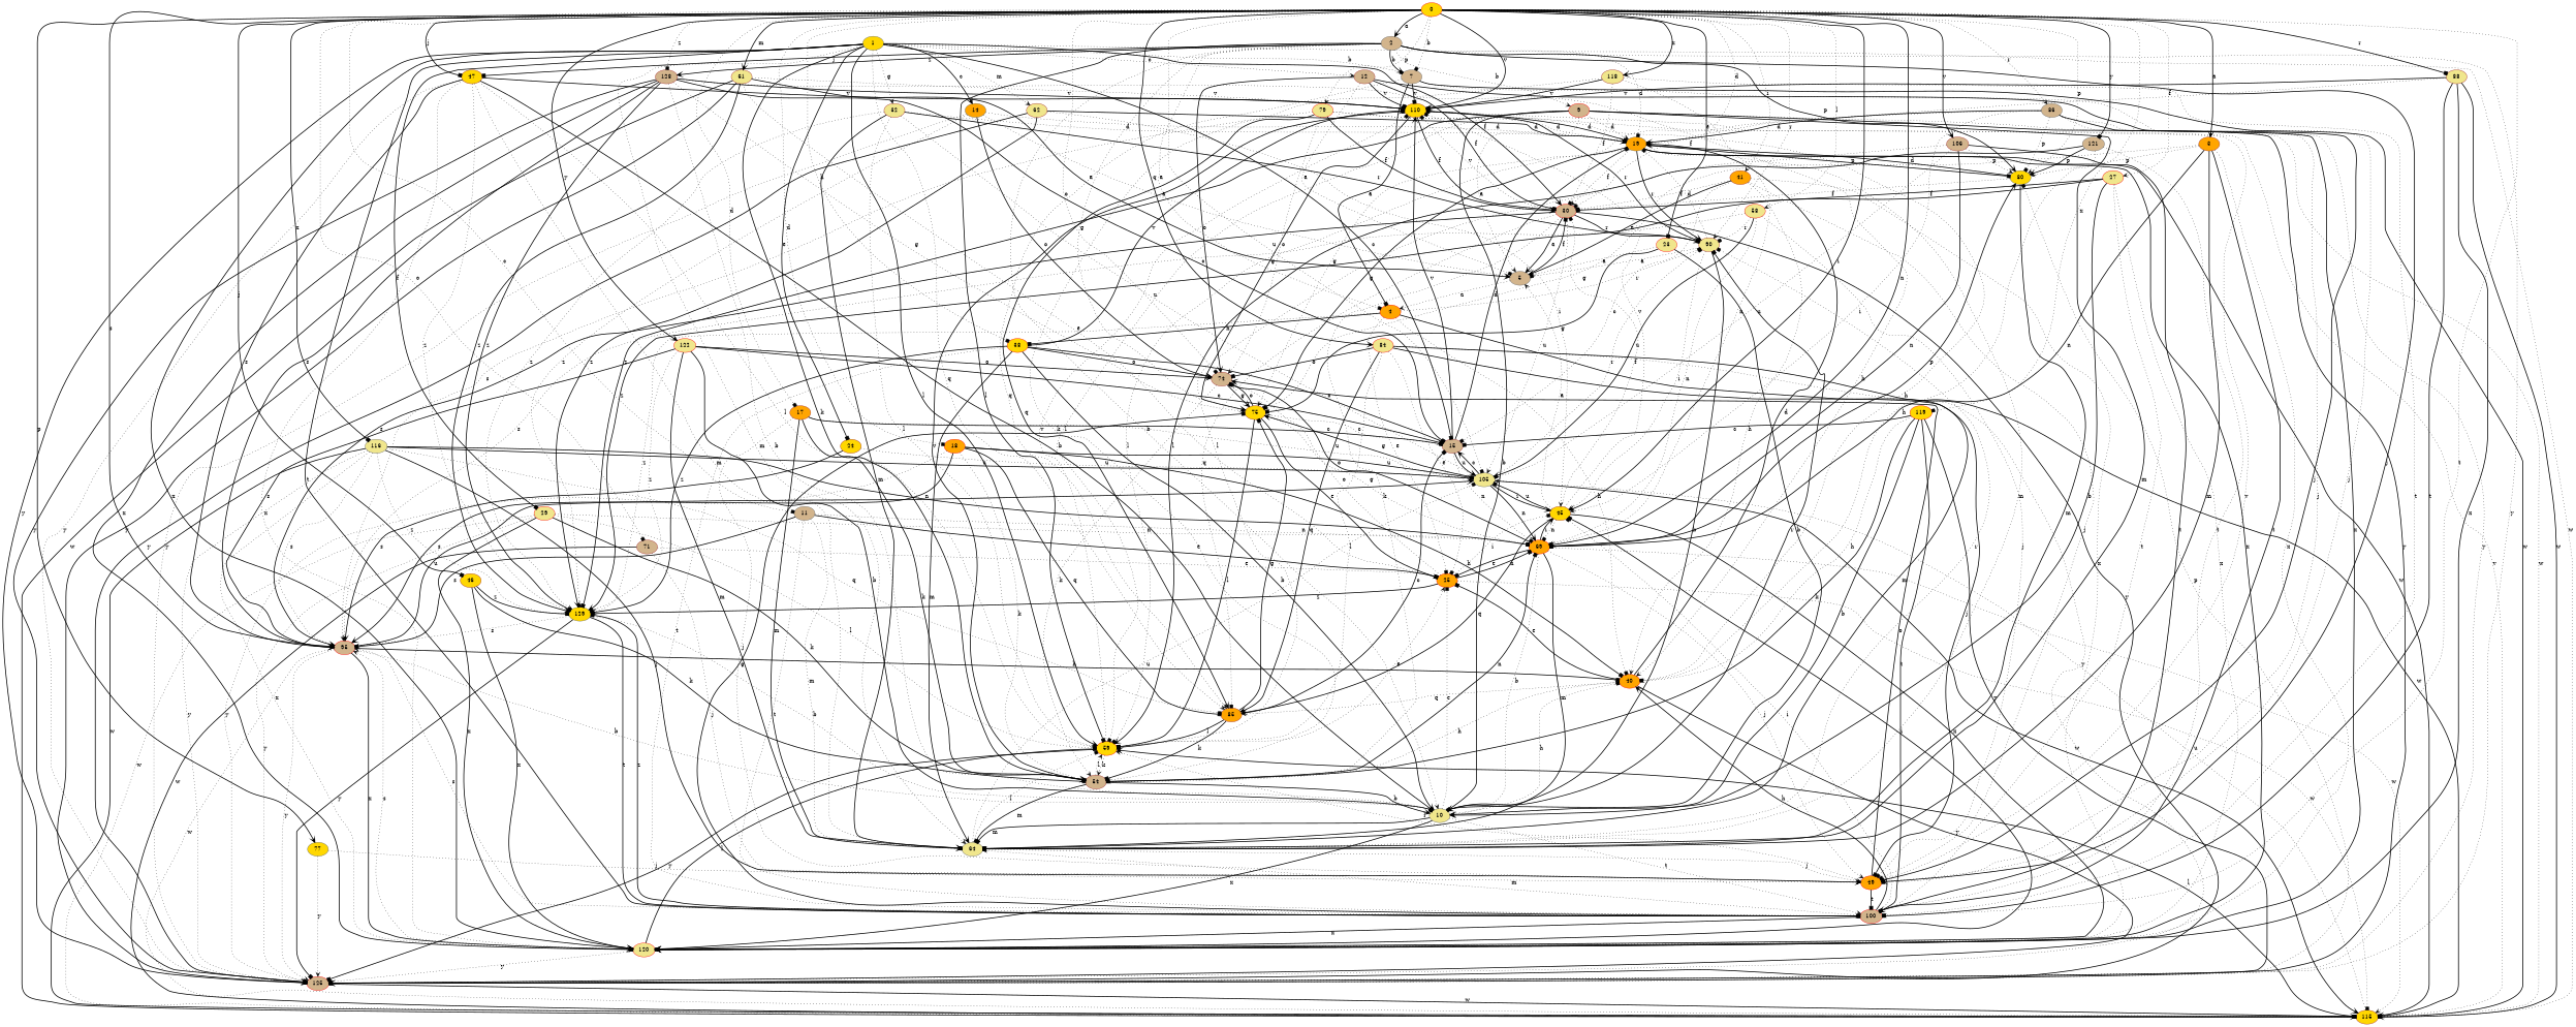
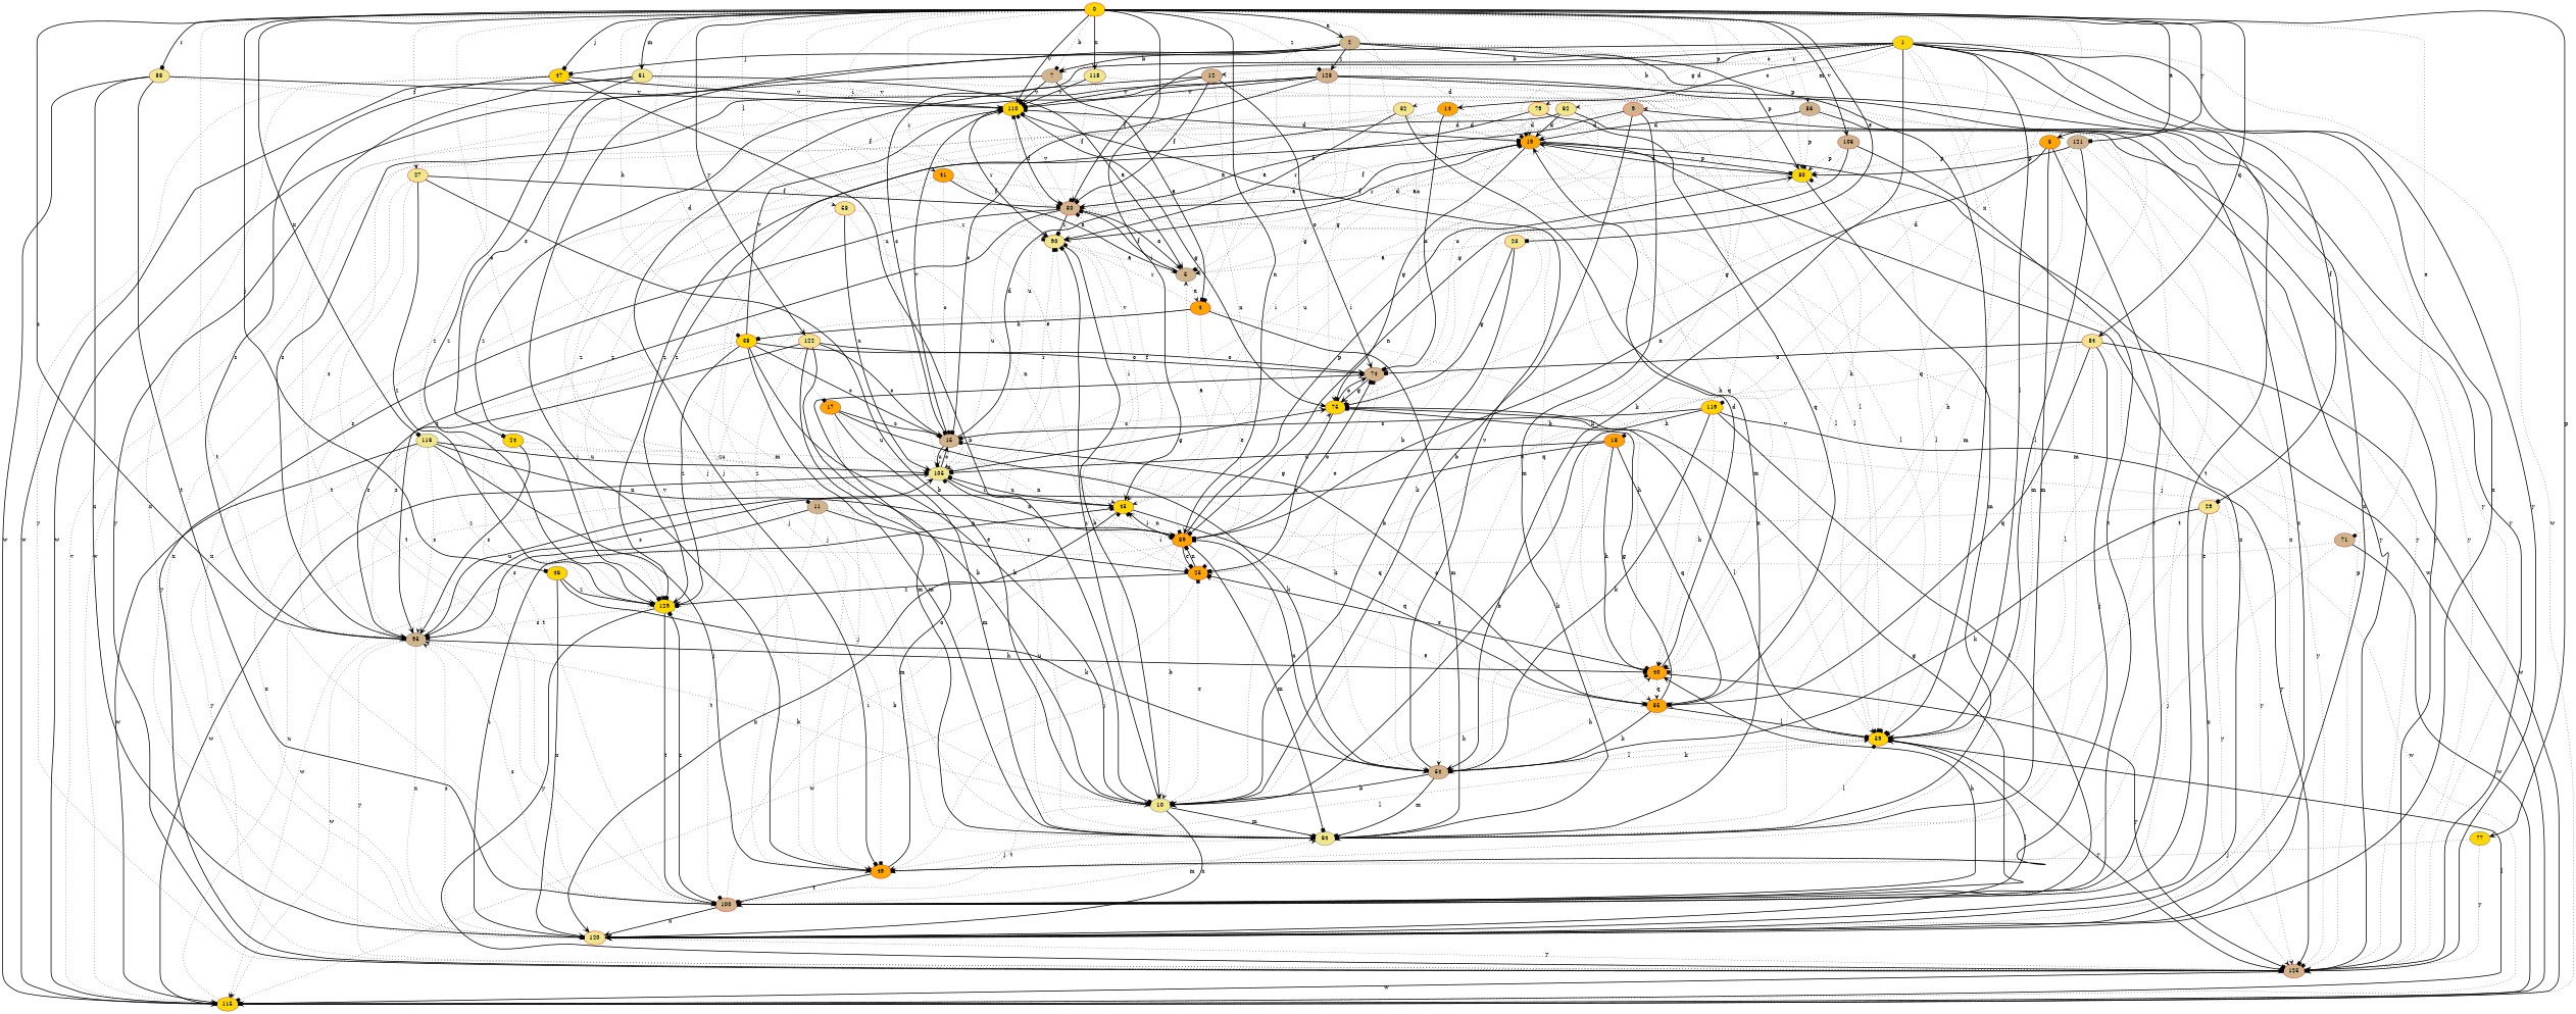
  strict digraph {
    node [color=brown fillcolor=tan style=filled]
    edge [arrowhead=vee style=bold]
    0 [color=red fillcolor=gold]
    2 [color=gray40]
    3 [fillcolor=orange]
    7 [color=gray40]
    11 [color=gray40]
    17 [fillcolor=orange]
    18 [color=red fillcolor=orange]
    19 [color=gray40 fillcolor=orange]
    23 [color=red fillcolor=khaki]
    27 [color=red fillcolor=khaki]
    38 [color=red fillcolor=gold]
    41 [fillcolor=orange]
    45 [fillcolor=gold]
    46 [fillcolor=gold]
    47 [fillcolor=gold]
    58 [color=red fillcolor=khaki]
    61 [fillcolor=khaki]
    69 [color=red fillcolor=orange]
    71
    74
    77 [color=gray40 fillcolor=gold]
    79 [color=red fillcolor=khaki]
    80 [color=gray40 fillcolor=gold]
    84 [color=red fillcolor=khaki]
    86 [color=gray40]
    88 [fillcolor=khaki]
    90 [fillcolor=khaki]
-   95 [color=red]
+   95 [color=gray40]
    100 [color=red]
    105 [color=gray40 fillcolor=khaki]
    106
    110 [fillcolor=gold]
    116 [color=gray40 fillcolor=khaki]
    118 [fillcolor=khaki]
    119 [color=red fillcolor=gold]
    121 [color=gray40]
    122 [color=red fillcolor=khaki]
    128
    59 [color=red fillcolor=gold]
    125 [color=red]
    4 [color=red fillcolor=orange]
    9 [color=red]
    10 [color=gray40 fillcolor=khaki]
    n44 [fillcolor=gold label=75]
    49 [color=red fillcolor=orange]
    64 [color=gray40 fillcolor=khaki]
    120 [color=red fillcolor=khaki]
    85 [fillcolor=orange]
    115 [fillcolor=gold]
    25 [color=red fillcolor=orange]
    15
    54
    40 [color=red fillcolor=orange]
    30 [color=red]
    5 [color=gray40]
    129 [color=gray40 fillcolor=gold]
    1 [color=gray40 fillcolor=gold]
    12
    14 [color=gray40 fillcolor=orange]
    24 [fillcolor=gold]
    29 [color=red fillcolor=khaki]
    32 [fillcolor=khaki]
    62 [fillcolor=khaki]
    0 -> 2 [label=a]
    0 -> 3 [label=a]
    0 -> 7 [arrowhead=box label=b style=dotted]
    0 -> 11 [arrowhead=box label=c style=dotted]
    0 -> 17 [arrowhead=box label=d style=dotted]
    0 -> 18 [arrowhead=box label=d style=dotted]
    0 -> 19 [arrowhead=box label=d style=dotted]
    0 -> 23 [arrowhead=box label=e]
    0 -> 27 [label=f style=dotted]
    0 -> 38 [arrowhead=box label=h style=dotted]
    0 -> 41 [label=i style=dotted]
    0 -> 45 [label=i]
    0 -> 46 [arrowhead=box label=j]
    0 -> 47 [arrowhead=box label=j]
    0 -> 58 [label=l style=dotted]
    0 -> 61 [label=m]
    0 -> 69 [label=n]
    0 -> 71 [arrowhead=box label=o style=dotted]
    0 -> 74 [arrowhead=box label=o style=dotted]
    0 -> 77 [label=p]
    0 -> 79 [label=p style=dotted]
    0 -> 80 [label=p style=dotted]
    0 -> 84 [label=q]
    0 -> 86 [label=r style=dotted]
    0 -> 88 [arrowhead=box label=r]
    0 -> 90 [label=r style=dotted]
    0 -> 95 [arrowhead=box label=s]
    0 -> 100 [label=t style=dotted]
    0 -> 105 [arrowhead=box label=u style=dotted]
    0 -> 106 [label=v]
    0 -> 110 [label=v]
    0 -> 116 [arrowhead=box label=x]
    0 -> 118 [label=x]
    0 -> 119 [arrowhead=box label=x style=dotted]
    0 -> 121 [arrowhead=box label=y]
    0 -> 122 [label=y]
    0 -> 128 [arrowhead=box label=z style=dotted]
    2 -> 7 [label=b]
    2 -> 19 [arrowhead=box label=d style=dotted]
    2 -> 47 [arrowhead=box label=j]
    2 -> 80 [label=p]
    2 -> 128 [label=z]
    2 -> 59 [arrowhead=box label=l]
    2 -> 125 [arrowhead=box label=y style=dotted]
    2 -> 4 [arrowhead=box label=a style=dotted]
    2 -> 9 [label=b style=dotted]
    2 -> 10 [label=b style=dotted]
    2 -> n44 [label=g style=dotted]
    2 -> 49 [label=j]
    3 -> 69 [arrowhead=box label=n]
    3 -> 80 [label=p style=dotted]
    3 -> 100 [label=t]
    3 -> n44 [label=g style=dotted]
    3 -> 64 [arrowhead=box label=m]
    3 -> 120 [label=x style=dotted]
    7 -> 110 [arrowhead=box label=v]
    7 -> 4 [arrowhead=box label=a]
    7 -> 49 [label=j style=dotted]
    7 -> 85 [label=q style=dotted]
    7 -> 115 [arrowhead=box label=w]
    11 -> 69 [arrowhead=box label=n style=dotted]
    11 -> 95 [arrowhead=box label=s]
    11 -> 100 [arrowhead=box label=t style=dotted]
    11 -> 64 [arrowhead=box label=m style=dotted]
    11 -> 25 [arrowhead=box label=e]
    17 -> 105 [label=u style=dotted]
    17 -> 49 [label=j style=dotted]
    17 -> 64 [arrowhead=box label=m]
    17 -> 15 [arrowhead=box label=c]
    17 -> 54 [label=k]
    18 -> 95 [label=s]
    18 -> 105 [arrowhead=box label=u]
    18 -> 125 [label=y style=dotted]
    18 -> 85 [arrowhead=box label=q]
    18 -> 54 [arrowhead=box label=k style=dotted]
    18 -> 40 [arrowhead=box label=h]
    19 -> 80 [arrowhead=box label=p]
    19 -> 90 [label=r]
    19 -> 59 [arrowhead=box label=l style=dotted]
    19 -> n44 [arrowhead=box label=g]
    19 -> 64 [label=m style=dotted]
    19 -> 120 [label=x]
    19 -> 115 [label=w]
    19 -> 30 [label=f style=dotted]
    23 -> 10 [label=b]
    23 -> n44 [arrowhead=box label=g]
    23 -> 5 [label=a style=dotted]
    27 -> 100 [label=t style=dotted]
    27 -> 10 [label=b]
    27 -> 120 [label=x style=dotted]
    27 -> 30 [arrowhead=box label=f]
    27 -> 129 [label=z]
    38 -> 74 [label=o]
+   38 -> 95 [label=s style=dotted]
    38 -> 100 [label=t style=dotted]
    38 -> 110 [label=v]
    38 -> 10 [label=b]
    38 -> 64 [label=m]
    38 -> 15 [arrowhead=box label=c]
    38 -> 129 [label=z]
    41 -> 49 [arrowhead=box label=j style=dotted]
    41 -> 120 [label=x style=dotted]
    41 -> 15 [arrowhead=box label=c style=dotted]
    41 -> 40 [label=h style=dotted]
    41 -> 30 [arrowhead=box label=f style=dotted]
    41 -> 5 [label=a]
    45 -> 69 [arrowhead=box label=n style=dotted]
    45 -> 105 [arrowhead=box label=u]
    45 -> 110 [arrowhead=box label=v style=dotted]
    45 -> 120 [label=x]
    45 -> 85 [label=q]
    45 -> 30 [arrowhead=box label=f style=dotted]
    45 -> 5 [label=a style=dotted]
    46 -> 120 [label=x]
    46 -> 54 [arrowhead=box label=k]
    46 -> 129 [arrowhead=box label=z]
    47 -> 95 [label=s]
    47 -> 110 [arrowhead=box label=v]
    47 -> 59 [arrowhead=box label=l style=dotted]
    47 -> 125 [arrowhead=box label=y style=dotted]
    47 -> 10 [arrowhead=box label=b]
    47 -> 64 [label=m style=dotted]
    47 -> 120 [arrowhead=box label=x style=dotted]
    47 -> 129 [arrowhead=box label=z style=dotted]
    58 -> 69 [label=n style=dotted]
    58 -> 90 [arrowhead=box label=r style=dotted]
    58 -> 95 [label=s style=dotted]
    58 -> 105 [label=u]
    58 -> 49 [arrowhead=box label=j style=dotted]
    61 -> 110 [label=v style=dotted]
    61 -> 125 [arrowhead=box label=y]
    61 -> 115 [arrowhead=box label=w]
    61 -> 25 [label=e style=dotted]
    61 -> 5 [label=a]
    61 -> 129 [label=z]
    69 -> 45 [label=i]
    69 -> 74 [arrowhead=box label=o]
    69 -> 80 [label=p]
    69 -> 10 [label=b style=dotted]
    69 -> n44 [label=g style=dotted]
    69 -> 49 [label=j style=dotted]
    69 -> 64 [arrowhead=box label=m]
    69 -> 115 [label=w style=dotted]
    69 -> 25 [arrowhead=box label=e]
    71 -> 49 [label=j style=dotted]
    71 -> 115 [arrowhead=box label=w]
    71 -> 25 [label=e style=dotted]
    74 -> n44 [label=g]
    74 -> 54 [label=k style=dotted]
    77 -> 125 [label=y style=dotted]
    77 -> 49 [label=j style=dotted]
    79 -> 19 [label=d style=dotted]
    79 -> 74 [label=o style=dotted]
    79 -> 95 [label=s style=dotted]
    79 -> 85 [label=q]
    79 -> 40 [arrowhead=box label=h style=dotted]
    79 -> 30 [label=f]
    80 -> 19 [label=d]
    80 -> 64 [arrowhead=box label=m]
    80 -> 30 [arrowhead=box label=f style=dotted]
    84 -> 74 [arrowhead=box label=o]
    84 -> 59 [arrowhead=box label=l style=dotted]
    84 -> 125 [arrowhead=box label=y style=dotted]
    84 -> 49 [arrowhead=box label=j]
    84 -> 85 [label=q]
    84 -> 115 [arrowhead=box label=w]
    84 -> 25 [arrowhead=box label=e style=dotted]
    86 -> 19 [label=d]
    86 -> 45 [label=i style=dotted]
    86 -> 80 [arrowhead=box label=p style=dotted]
    86 -> 125 [arrowhead=box label=y style=dotted]
    86 -> n44 [label=g style=dotted]
    86 -> 49 [arrowhead=box label=j style=dotted]
    86 -> 120 [label=x]
    88 -> 100 [arrowhead=box label=t]
    88 -> 110 [label=v]
    88 -> 120 [arrowhead=box label=x]
    88 -> 115 [label=w]
    88 -> 30 [arrowhead=box label=f style=dotted]
    90 -> 19 [arrowhead=box label=d style=dotted]
    90 -> 45 [label=i style=dotted]
    90 -> 10 [label=b]
    90 -> 5 [arrowhead=box label=a style=dotted]
    95 -> 105 [label=u]
    95 -> 125 [label=y style=dotted]
    95 -> 10 [arrowhead=box label=b style=dotted]
-   95 -> 120 [arrowhead=box label=x]
+   95 -> 120 [arrowhead=box label=x style=dotted]
    95 -> 115 [label=w style=dotted]
    95 -> 40 [arrowhead=box label=h]
    100 -> 45 [arrowhead=box label=i style=dotted]
    100 -> 95 [label=s style=dotted]
    100 -> n44 [arrowhead=box label=g]
    100 -> 64 [label=m style=dotted]
    100 -> 120 [label=x]
    100 -> 40 [label=h]
    100 -> 129 [arrowhead=box label=z]
    105 -> 45 [label=i]
    105 -> 69 [label=n]
    105 -> 90 [arrowhead=box label=r style=dotted]
    105 -> n44 [label=g]
    105 -> 115 [label=w]
    105 -> 15 [label=c]
    106 -> 69 [arrowhead=box label=n]
    106 -> 80 [label=p style=dotted]
    106 -> 100 [arrowhead=box label=t]
    106 -> 105 [arrowhead=box label=u style=dotted]
    106 -> 59 [arrowhead=box label=l style=dotted]
    110 -> 19 [arrowhead=box label=d]
    110 -> 90 [label=r]
    110 -> n44 [label=g]
    110 -> 30 [label=f]
    116 -> 69 [arrowhead=box label=n]
    116 -> 95 [label=s style=dotted]
    116 -> 105 [label=u]
    116 -> 125 [arrowhead=box label=y style=dotted]
    116 -> 49 [label=j]
    116 -> 120 [arrowhead=box label=x style=dotted]
    116 -> 85 [arrowhead=box label=q style=dotted]
    116 -> 115 [label=w]
    116 -> 129 [arrowhead=box label=z style=dotted]
    118 -> 69 [arrowhead=box label=n style=dotted]
    118 -> 100 [arrowhead=box label=t style=dotted]
    118 -> 110 [arrowhead=box label=v]
    118 -> 54 [label=k style=dotted]
    118 -> 30 [arrowhead=box label=f style=dotted]
    119 -> 100 [arrowhead=box label=t]
    119 -> 125 [arrowhead=box label=y]
    119 -> 10 [label=b]
    119 -> 15 [arrowhead=box label=c]
    119 -> 54 [arrowhead=box label=k]
    119 -> 40 [label=h style=dotted]
    121 -> 80 [label=p]
    121 -> 100 [label=t style=dotted]
    121 -> 59 [label=l]
    121 -> 40 [arrowhead=box label=h style=dotted]
    122 -> 74 [label=o]
    122 -> 95 [label=s]
    122 -> 10 [arrowhead=box label=b]
    122 -> 64 [label=m]
    122 -> 15 [label=c]
    122 -> 129 [arrowhead=box label=z style=dotted]
    128 -> 95 [label=s]
    128 -> 110 [arrowhead=box label=v]
    128 -> 125 [label=y]
    128 -> 10 [arrowhead=box label=b style=dotted]
    128 -> n44 [label=g style=dotted]
    128 -> 120 [label=x]
    128 -> 15 [arrowhead=box label=c]
    128 -> 40 [label=h style=dotted]
    128 -> 129 [arrowhead=box label=z]
    59 -> 110 [arrowhead=box label=v style=dotted]
    59 -> 125 [arrowhead=box label=y]
    59 -> 25 [label=e style=dotted]
    59 -> 54 [label=k style=dotted]
    125 -> 80 [arrowhead=box label=p style=dotted]
    125 -> 115 [arrowhead=box label=w]
    4 -> 38 [arrowhead=box label=h]
    4 -> 90 [arrowhead=box label=r style=dotted]
    4 -> 64 [arrowhead=box label=m]
    4 -> 25 [arrowhead=box label=e style=dotted]
    4 -> 40 [arrowhead=box label=h style=dotted]
    4 -> 129 [arrowhead=box label=z style=dotted]
    9 -> 19 [label=d style=dotted]
    9 -> 59 [arrowhead=box label=l style=dotted]
    9 -> 125 [label=y]
    9 -> 10 [arrowhead=box label=b]
    9 -> 64 [arrowhead=box label=m]
    9 -> 115 [label=w style=dotted]
    9 -> 5 [label=a style=dotted]
    9 -> 129 [arrowhead=box label=z]
    10 -> 90 [arrowhead=box label=r]
    10 -> 100 [label=t style=dotted]
    10 -> 64 [arrowhead=box label=m]
    10 -> 120 [label=x]
    10 -> 25 [arrowhead=box label=e style=dotted]
    10 -> 40 [arrowhead=box label=h style=dotted]
    n44 -> 74 [label=o]
    n44 -> 59 [arrowhead=box label=l]
    n44 -> 25 [arrowhead=box label=e]
    n44 -> 15 [arrowhead=box label=c style=dotted]
    49 -> 74 [label=o]
    49 -> 100 [arrowhead=box label=t]
    49 -> 110 [arrowhead=box label=v style=dotted]
    49 -> 59 [label=l style=dotted]
    64 -> 90 [arrowhead=box label=r style=dotted]
    64 -> 105 [arrowhead=box label=u style=dotted]
    64 -> 59 [arrowhead=box label=l style=dotted]
    64 -> 49 [label=j style=dotted]
    120 -> 45 [arrowhead=box label=i]
    120 -> 95 [label=s style=dotted]
    120 -> 59 [arrowhead=box label=l]
    120 -> 125 [arrowhead=box label=y style=dotted]
    85 -> 59 [arrowhead=box label=l]
    85 -> n44 [arrowhead=box label=g]
    85 -> 15 [arrowhead=box label=c]
    85 -> 54 [arrowhead=box label=k]
    115 -> 105 [label=u style=dotted]
    115 -> 110 [arrowhead=box label=v style=dotted]
    115 -> 59 [label=l]
    25 -> 45 [arrowhead=box label=i style=dotted]
    25 -> 69 [arrowhead=box label=n]
    25 -> 74 [arrowhead=box label=o style=dotted]
    25 -> 115 [arrowhead=box label=w style=dotted]
    25 -> 129 [arrowhead=box label=z]
    15 -> 19 [arrowhead=box label=d]
    15 -> 69 [arrowhead=box label=n style=dotted]
    15 -> 105 [label=u]
    15 -> 110 [label=v]
    54 -> 69 [arrowhead=box label=n]
    54 -> 110 [arrowhead=box label=v]
    54 -> 59 [label=l style=dotted]
    54 -> 10 [label=b]
    54 -> 64 [arrowhead=box label=m]
    54 -> 40 [label=h style=dotted]
    40 -> 19 [label=d]
    40 -> 125 [arrowhead=box label=y]
    40 -> 85 [label=q style=dotted]
    40 -> 25 [arrowhead=box label=e]
    30 -> 90 [arrowhead=box label=r]
    30 -> 95 [label=s]
    30 -> 105 [label=u style=dotted]
    30 -> 110 [arrowhead=box label=v style=dotted]
    30 -> 125 [label=y]
    30 -> 85 [arrowhead=box label=q style=dotted]
    30 -> 54 [label=k style=dotted]
    30 -> 5 [label=a]
    5 -> 4 [label=a style=dotted]
    5 -> 30 [arrowhead=box label=f]
    129 -> 95 [label=s style=dotted]
    129 -> 100 [arrowhead=box label=t]
    129 -> 125 [arrowhead=box label=y]
    129 -> 10 [arrowhead=box label=b style=dotted]
    1 -> 7 [arrowhead=box label=b style=dotted]
    1 -> 100 [arrowhead=box label=t]
    1 -> 59 [label=l]
    1 -> 125 [label=y]
    1 -> 64 [label=m style=dotted]
    1 -> 120 [label=x]
    1 -> 85 [label=q style=dotted]
    1 -> 115 [label=w style=dotted]
    1 -> 15 [arrowhead=box label=c]
    1 -> 54 [label=k]
    1 -> 30 [label=f]
    1 -> 12 [label=c style=dotted]
    1 -> 14 [label=c]
    1 -> 24 [arrowhead=box label=e]
    1 -> 29 [arrowhead=box label=f]
    1 -> 32 [label=g style=dotted]
    1 -> 62 [label=m style=dotted]
    12 -> 74 [label=o]
    12 -> 110 [arrowhead=box label=v]
    12 -> 49 [arrowhead=box label=j]
+   12 -> 64 [label=m style=dotted]
    12 -> 30 [arrowhead=box label=f]
    12 -> 5 [arrowhead=box label=a style=dotted]
    14 -> 19 [arrowhead=box label=d style=dotted]
    14 -> 74 [label=o]
    14 -> 125 [arrowhead=box label=y style=dotted]
    14 -> 5 [label=a style=dotted]
    14 -> 129 [arrowhead=box label=z style=dotted]
    24 -> 95 [label=s]
    24 -> 105 [arrowhead=box label=u style=dotted]
    29 -> 69 [arrowhead=box label=n style=dotted]
    29 -> 59 [label=l style=dotted]
    29 -> 125 [label=y style=dotted]
    29 -> 120 [label=x]
    29 -> 115 [arrowhead=box label=w style=dotted]
    29 -> 54 [label=k]
    32 -> 19 [arrowhead=box label=d style=dotted]
    32 -> 90 [label=r]
    32 -> 105 [label=u style=dotted]
    32 -> 59 [label=l style=dotted]
    32 -> 64 [label=m]
    32 -> 129 [label=z style=dotted]
    62 -> 19 [label=d]
    62 -> 45 [label=i style=dotted]
    62 -> 125 [label=y]
    62 -> 129 [label=z]
  }
